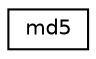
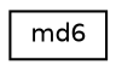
  digraph {
    rankdir=LR
-   n1 [color=black fillcolor=white fontname=Helvetica fontsize=10 height=0.2 label=md5 shape=record style=filled width=0.4]
+   n1 [color=black fillcolor=white fontname=Helvetica fontsize=10 height=0.2 label=md6 shape=record style=filled width=0.4]
  }
